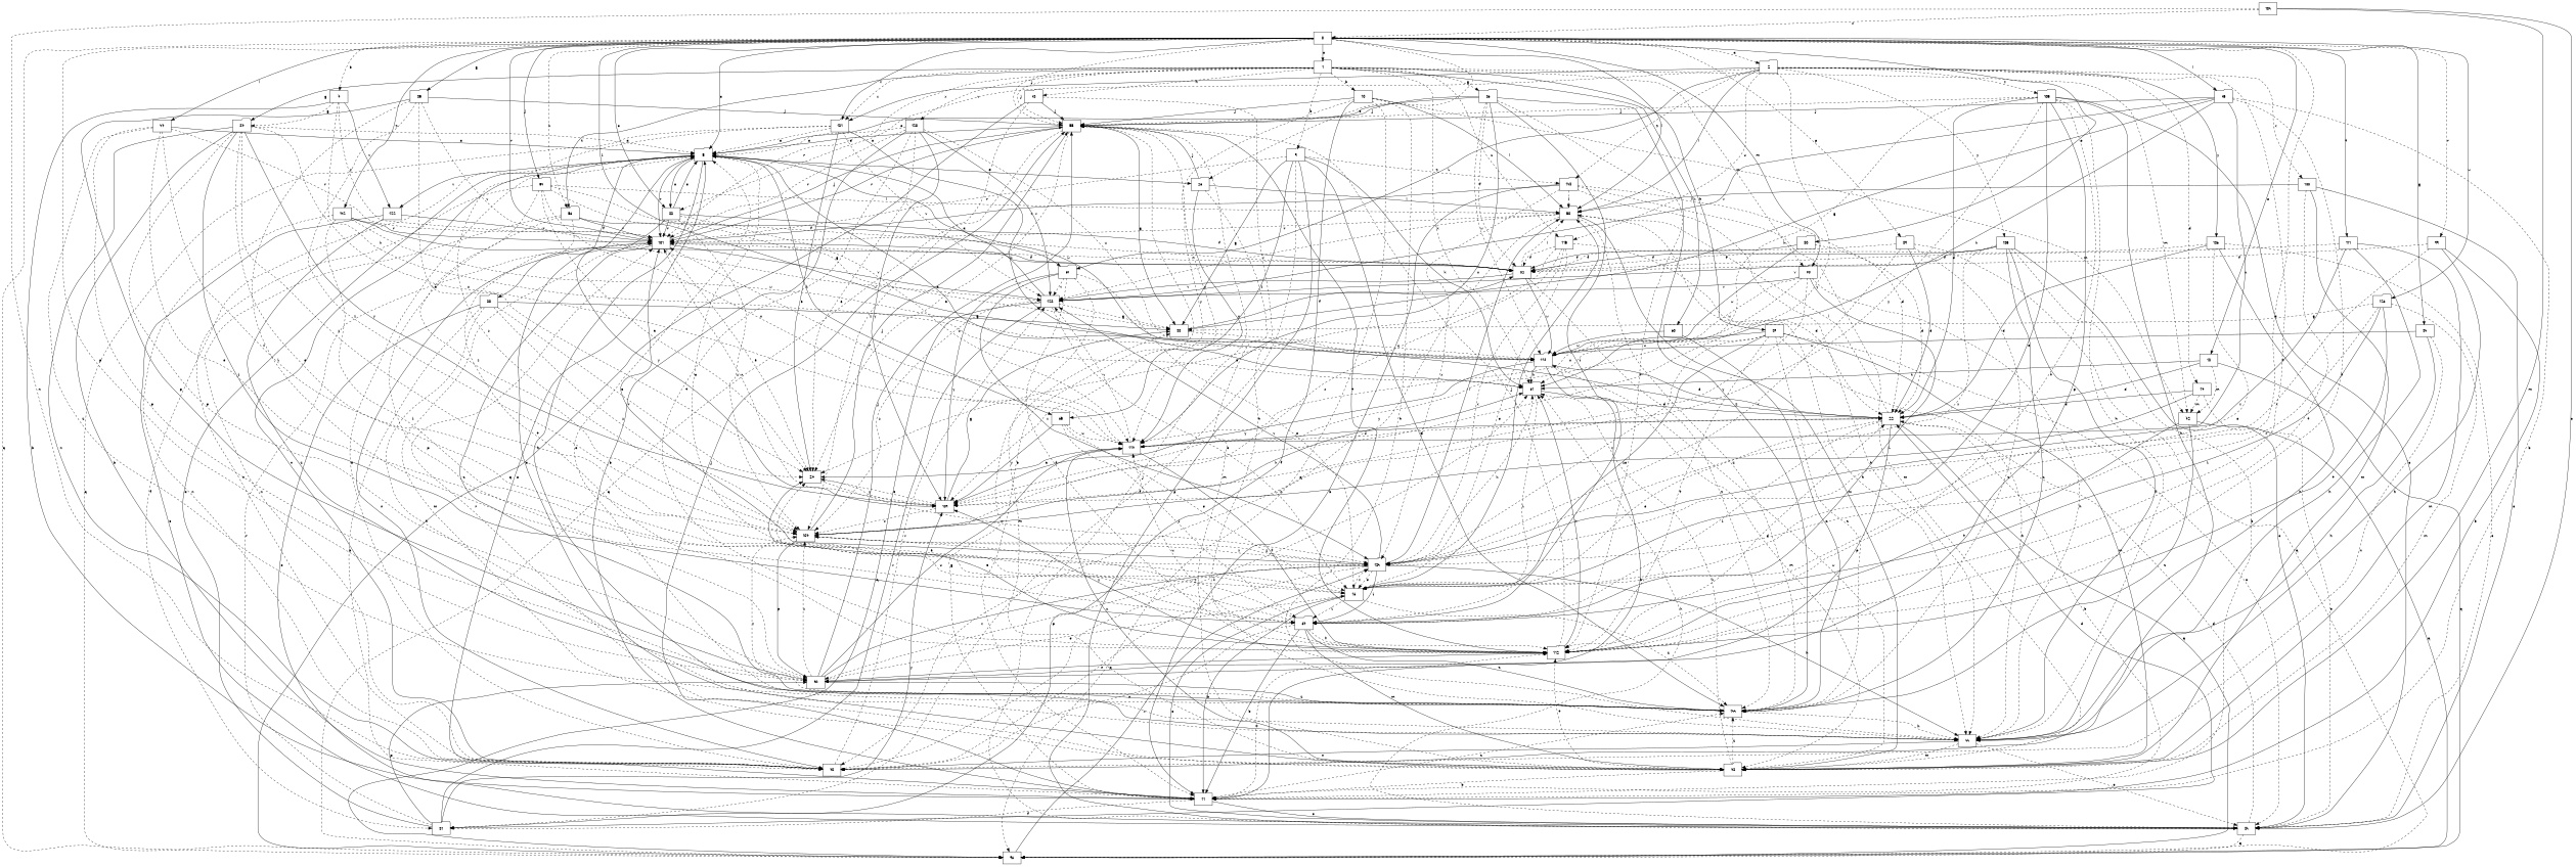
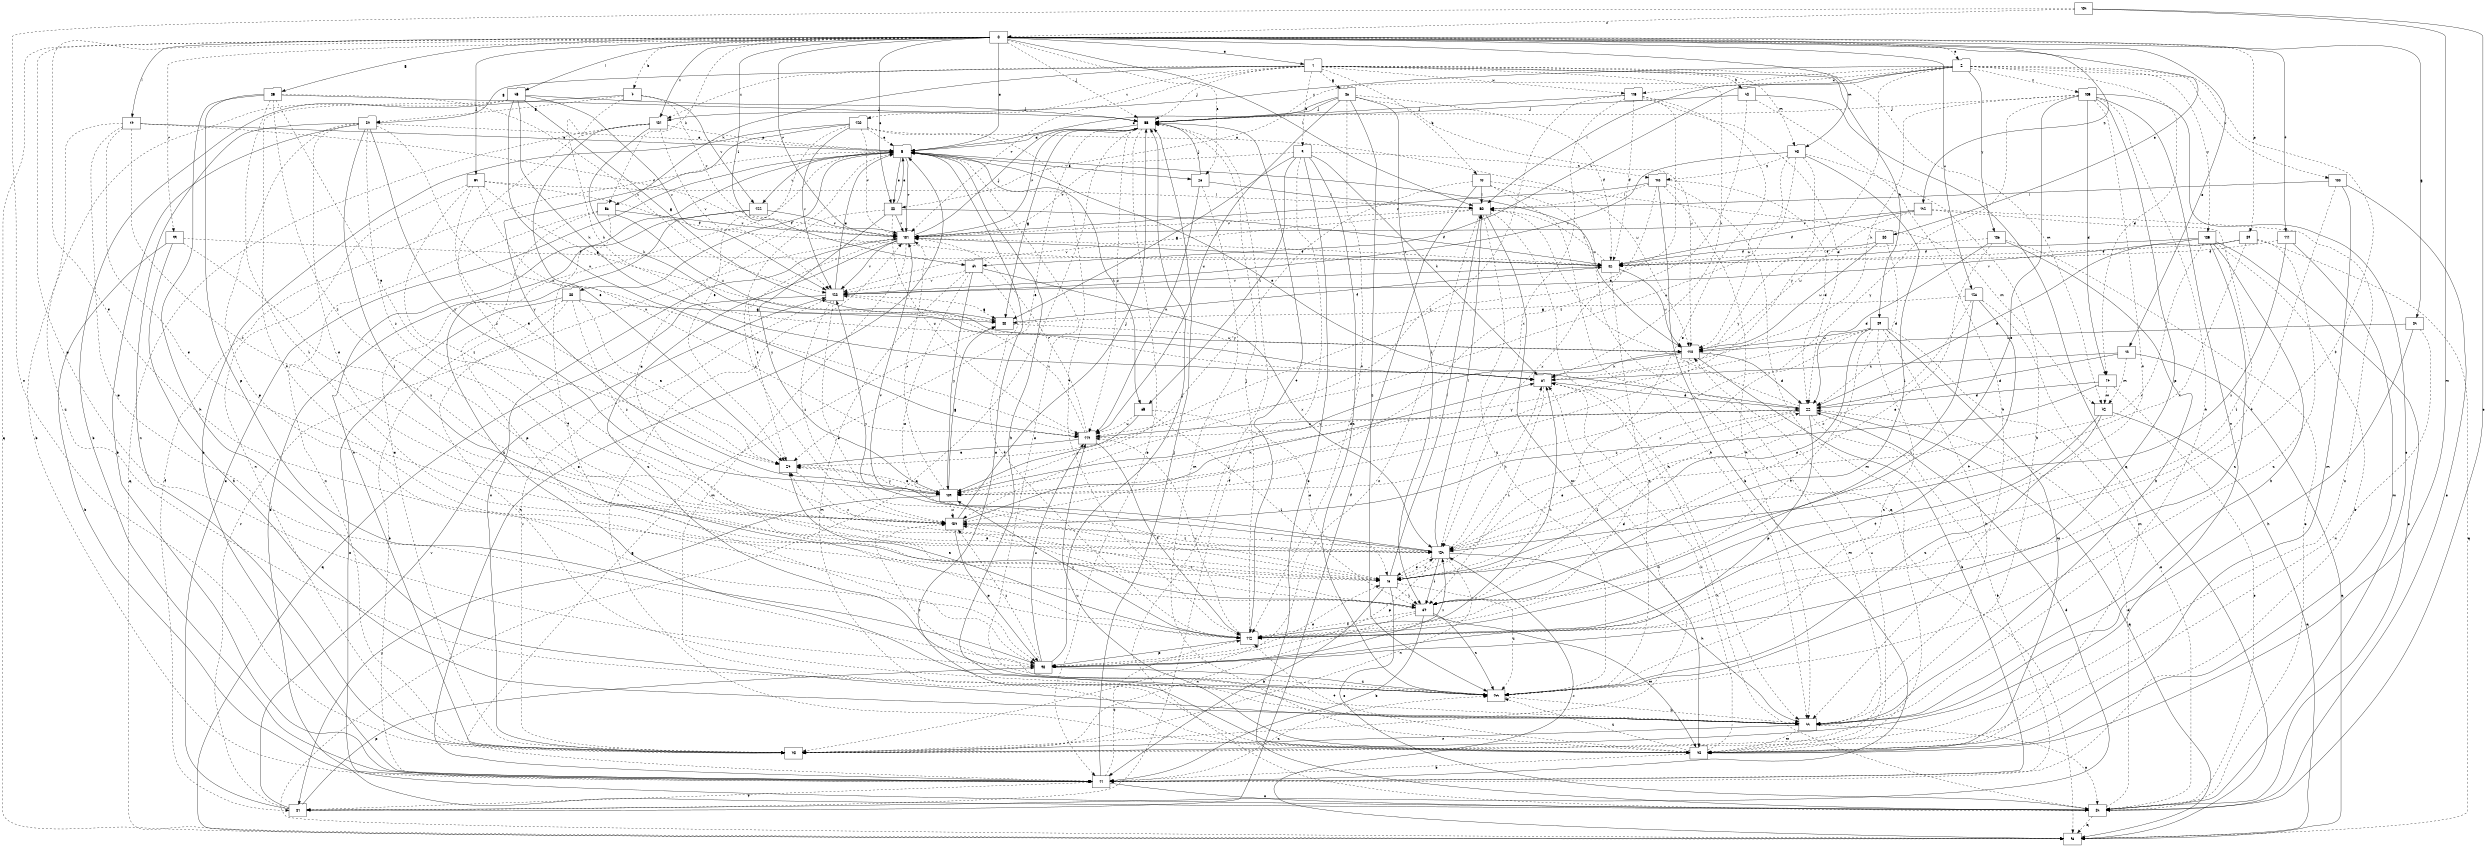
  strict digraph {
    fontname="Patrick Hand"
    node [fontname="Patrick Hand" shape=box]
    edge [fontname="Patrick Hand" style=dashed]
    0
    1 [shape=folder]
    2 [shape=folder]
    5 [shape=folder]
    7
    13
    16
    26 [shape=folder]
    34
    35 [shape=folder]
    45 [shape=folder]
    47
    50 [shape=folder]
    54 [shape=folder]
    55
    56 [shape=folder]
    64 [shape=folder]
    70 [shape=folder]
    80 [shape=folder]
    83
    89 [shape=folder]
    90
    96
    99
    101 [shape=folder]
    111
    126 [shape=folder]
    131 [shape=folder]
    142
    9 [shape=folder]
    10
    36 [shape=folder]
    37 [shape=folder]
    39
    43 [shape=folder]
-   60
    61 [shape=folder]
    72
    115 [shape=folder]
    120 [shape=folder]
    17
    105 [shape=folder]
    112 [shape=folder]
    133
    135
    136
    139
    143 [shape=folder]
    30 [shape=folder]
    31 [shape=folder]
    44
    65
    78
    122
    128 [shape=folder]
    11
    22 [shape=folder]
    84
    144
    67 [shape=folder]
    134 [shape=folder]
    117 [shape=folder]
    73 [shape=folder]
    107
    27
    123
    38
    32
    104
    0 -> 1 [label=a style=solid]
    0 -> 2 [label=a]
    0 -> 5 [label=a style=solid]
    0 -> 7 [label=b]
    0 -> 13 [label=c style=solid]
    0 -> 16 [label=c]
    0 -> 26 [label=e]
    0 -> 34 [label=g style=solid]
    0 -> 35 [label=g style=solid]
    0 -> 45 [label=i style=solid]
    0 -> 47 [label=i style=solid]
    0 -> 50 [label=i style=solid]
    0 -> 54 [label=j style=solid]
    0 -> 55 [label=j]
    0 -> 56 [label=k]
    0 -> 64 [label=l style=solid]
    0 -> 70 [label=m style=solid]
    0 -> 80 [label=o style=solid]
    0 -> 83 [label=o style=solid]
    0 -> 89 [label=p]
    0 -> 90 [label=p]
    0 -> 96 [label=q]
    0 -> 99 [label=r]
    0 -> 101 [label=r style=solid]
    0 -> 111 [label=t style=solid]
    0 -> 126 [label=w style=solid]
    0 -> 131 [label=x style=solid]
    0 -> 142 [label=z style=solid]
    1 -> 55 [label=j]
    1 -> 56 [label=k style=solid]
    1 -> 70 [label=m]
    1 -> 101 [label=r]
    1 -> 131 [label=x]
    1 -> 9 [label=b]
    1 -> 10 [label=b]
    1 -> 36 [label=g]
    1 -> 37 [label=g style=solid]
    1 -> 39 [label=h style=solid]
    1 -> 43 [label=h]
-   1 -> 60 [label=k style=solid]
    1 -> 61 [label=k]
    1 -> 72 [label=m]
    1 -> 115 [label=u]
    1 -> 120 [label=v]
    2 -> 50 [label=i style=solid]
    2 -> 64 [label=l style=solid]
    2 -> 83 [label=o]
    2 -> 131 [label=x style=solid]
    2 -> 115 [label=u]
    2 -> 17 [label=d]
    2 -> 105 [label=s]
    2 -> 112 [label=t]
    2 -> 133 [label=x]
    2 -> 135 [label=y]
    2 -> 136 [label=y style=solid]
    2 -> 139 [label=y]
-   2 -> 143 [label=z]
+   70 -> 143 [label=z]
    5 -> 26 [label=e style=solid]
    5 -> 83 [label=o style=solid]
    5 -> 101 [label=r style=solid]
    5 -> 30 [label=f style=solid]
    5 -> 31 [label=f]
    5 -> 44 [label=h style=solid]
    5 -> 65 [label=l style=solid]
    5 -> 78 [label=n style=solid]
    5 -> 122 [label=v style=solid]
    5 -> 128 [label=w style=solid]
    7 -> 101 [label=r]
    7 -> 37 [label=g]
    7 -> 61 [label=k]
    7 -> 122 [label=v style=solid]
    7 -> 11 [label=b style=solid]
    13 -> 96 [label=q style=solid]
    13 -> 61 [label=k style=solid]
    13 -> 72 [label=m]
    13 -> 22 [label=d style=solid]
    16 -> 5 [label=a]
    16 -> 50 [label=i style=solid]
    16 -> 11 [label=b style=solid]
    16 -> 84 [label=o style=solid]
    16 -> 144 [label=z]
    16 -> 67 [label=l]
    16 -> 134 [label=x]
    26 -> 50 [label=i style=solid]
    26 -> 55 [label=j style=solid]
    26 -> 117 [label=u style=solid]
    26 -> 73 [label=m]
    34 -> 44 [label=h style=solid]
    34 -> 78 [label=n]
    34 -> 128 [label=w style=solid]
    35 -> 55 [label=j style=solid]
    35 -> 90 [label=p style=solid]
-   111 -> 44 [label=h style=solid]
+   35 -> 44 [label=h style=solid]
    35 -> 67 [label=l]
    35 -> 107 [label=s]
    35 -> 27 [label=e]
    35 -> 123 [label=v]
    45 -> 55 [label=j style=solid]
    45 -> 61 [label=k style=solid]
    45 -> 112 [label=t]
    45 -> 11 [label=b]
    45 -> 117 [label=u style=solid]
    45 -> 123 [label=v style=solid]
    45 -> 38 [label=g style=solid]
    47 -> 5 [label=a style=solid]
    47 -> 16 [label=c]
    47 -> 90 [label=p]
    47 -> 101 [label=r]
    47 -> 144 [label=z]
    47 -> 134 [label=x]
    50 -> 101 [label=r]
    50 -> 44 [label=h]
    50 -> 78 [label=n]
    50 -> 144 [label=z]
    50 -> 73 [label=m style=solid]
    50 -> 123 [label=v]
    54 -> 50 [label=i]
    54 -> 78 [label=n]
    54 -> 117 [label=u]
    54 -> 107 [label=s]
    54 -> 27 [label=e]
    54 -> 38 [label=g]
    54 -> 32 [label=f]
    55 -> 5 [label=a style=solid]
    55 -> 96 [label=q]
    55 -> 101 [label=r style=solid]
    55 -> 112 [label=t style=solid]
    55 -> 11 [label=b]
    55 -> 117 [label=u]
    55 -> 27 [label=e]
    55 -> 38 [label=g style=solid]
    56 -> 90 [label=p]
    56 -> 101 [label=r style=solid]
    56 -> 112 [label=t]
    56 -> 78 [label=n]
    56 -> 128 [label=w style=solid]
    64 -> 16 [label=c]
    64 -> 112 [label=t]
    64 -> 139 [label=y style=solid]
    64 -> 134 [label=x style=solid]
    64 -> 73 [label=m]
    64 -> 123 [label=v]
    70 -> 139 [label=y]
    70 -> 44 [label=h]
    70 -> 128 [label=w]
    70 -> 67 [label=l style=solid]
    70 -> 117 [label=u]
    70 -> 123 [label=v style=solid]
    80 -> 128 [label=w style=solid]
    80 -> 22 [label=d]
    80 -> 32 [label=f style=solid]
    83 -> 5 [label=a style=solid]
    83 -> 101 [label=r style=solid]
    83 -> 139 [label=y style=solid]
    83 -> 117 [label=u]
    83 -> 107 [label=s]
    83 -> 32 [label=f style=solid]
    89 -> 96 [label=q]
    89 -> 22 [label=d style=solid]
    89 -> 144 [label=z]
    89 -> 134 [label=x]
    89 -> 32 [label=f]
    90 -> 16 [label=c]
    90 -> 55 [label=j style=solid]
    90 -> 144 [label=z style=solid]
    90 -> 134 [label=x style=solid]
    90 -> 117 [label=u style=solid]
    90 -> 107 [label=s]
    96 -> 134 [label=x style=solid]
    99 -> 44 [label=h style=solid]
    99 -> 11 [label=b style=solid]
    99 -> 134 [label=x]
    99 -> 32 [label=f]
    101 -> 55 [label=j style=solid]
    101 -> 78 [label=n style=solid]
    101 -> 144 [label=z style=solid]
    101 -> 73 [label=m]
    101 -> 27 [label=e]
    101 -> 123 [label=v style=solid]
    101 -> 32 [label=f style=solid]
    111 -> 134 [label=x style=solid]
    111 -> 73 [label=m style=solid]
    111 -> 32 [label=f]
    126 -> 112 [label=t style=solid]
    126 -> 67 [label=l style=solid]
    126 -> 134 [label=x]
    126 -> 73 [label=m]
    126 -> 38 [label=g]
    131 -> 5 [label=a]
    131 -> 96 [label=q]
    131 -> 61 [label=k style=solid]
    131 -> 107 [label=s]
    131 -> 27 [label=e style=solid]
    131 -> 123 [label=v]
    142 -> 101 [label=r style=solid]
    142 -> 78 [label=n]
    142 -> 128 [label=w]
    142 -> 67 [label=l]
    142 -> 32 [label=f style=solid]
    9 -> 101 [label=r]
    9 -> 61 [label=k style=solid]
    9 -> 143 [label=z]
    9 -> 31 [label=f]
    9 -> 65 [label=l style=solid]
    9 -> 84 [label=o style=solid]
    9 -> 144 [label=z style=solid]
    9 -> 38 [label=g style=solid]
    10 -> 50 [label=i style=solid]
-   10 -> 55 [label=j style=solid]
+   115 -> 55 [label=j style=solid]
    10 -> 96 [label=q]
    10 -> 72 [label=m]
    10 -> 139 [label=y]
    10 -> 31 [label=f style=solid]
    10 -> 44 [label=h]
    36 -> 5 [label=a style=solid]
    36 -> 55 [label=j style=solid]
    36 -> 112 [label=t]
    36 -> 128 [label=w]
    36 -> 144 [label=z style=solid]
    36 -> 67 [label=l style=solid]
    36 -> 117 [label=u style=solid]
    36 -> 32 [label=f]
    37 -> 5 [label=a]
    37 -> 16 [label=c]
    37 -> 90 [label=p]
    37 -> 139 [label=y style=solid]
    37 -> 78 [label=n style=solid]
    37 -> 11 [label=b style=solid]
    37 -> 67 [label=l style=solid]
    37 -> 117 [label=u]
    37 -> 107 [label=s]
    39 -> 16 [label=c style=solid]
    39 -> 112 [label=t]
    39 -> 139 [label=y]
    39 -> 44 [label=h]
    39 -> 128 [label=w style=solid]
    39 -> 84 [label=o]
    39 -> 144 [label=z]
    39 -> 134 [label=x]
    39 -> 73 [label=m style=solid]
    43 -> 55 [label=j style=solid]
    43 -> 96 [label=q style=solid]
    43 -> 44 [label=h]
    43 -> 107 [label=s]
-   60 -> 128 [label=w style=solid]
-   60 -> 144 [label=z style=solid]
    61 -> 22 [label=d style=solid]
    61 -> 67 [label=l]
    72 -> 96 [label=q style=solid]
    72 -> 112 [label=t style=solid]
    72 -> 144 [label=z style=solid]
    115 -> 16 [label=c]
    115 -> 22 [label=d]
    115 -> 134 [label=x]
    115 -> 107 [label=s]
    115 -> 27 [label=e]
    115 -> 32 [label=f]
    120 -> 5 [label=a]
    120 -> 101 [label=r]
    120 -> 112 [label=t]
    120 -> 139 [label=y style=solid]
    120 -> 128 [label=w]
    120 -> 11 [label=b style=solid]
    120 -> 27 [label=e]
    120 -> 123 [label=v style=solid]
    17 -> 72 [label=m]
    17 -> 22 [label=d style=solid]
    17 -> 84 [label=o]
    17 -> 107 [label=s style=solid]
    105 -> 16 [label=c style=solid]
    105 -> 55 [label=j]
    105 -> 90 [label=p style=solid]
    105 -> 61 [label=k]
    105 -> 112 [label=t]
    105 -> 139 [label=y]
    105 -> 44 [label=h]
    105 -> 78 [label=n style=solid]
-   105 -> 22 [label=d style=solid]
+   105 -> 17 [label=d style=solid]
    105 -> 84 [label=o style=solid]
    112 -> 55 [label=j]
    112 -> 90 [label=p style=solid]
    112 -> 61 [label=k style=solid]
    112 -> 139 [label=y style=solid]
    112 -> 22 [label=d]
    112 -> 117 [label=u]
    112 -> 27 [label=e style=solid]
    133 -> 50 [label=i style=solid]
    133 -> 112 [label=t]
    133 -> 84 [label=o style=solid]
    133 -> 73 [label=m style=solid]
    135 -> 44 [label=h style=solid]
    135 -> 11 [label=b]
    135 -> 84 [label=o style=solid]
    135 -> 144 [label=z style=solid]
    135 -> 134 [label=x]
    135 -> 123 [label=v style=solid]
    135 -> 32 [label=f style=solid]
    136 -> 16 [label=c]
    136 -> 44 [label=h style=solid]
    136 -> 22 [label=d style=solid]
    136 -> 84 [label=o]
    136 -> 32 [label=f]
    139 -> 101 [label=r]
    139 -> 107 [label=s]
    139 -> 27 [label=e]
    139 -> 38 [label=g style=solid]
    143 -> 50 [label=i]
    143 -> 101 [label=r style=solid]
    143 -> 44 [label=h]
    143 -> 11 [label=b style=solid]
    143 -> 22 [label=d]
    143 -> 134 [label=x]
    143 -> 73 [label=m]
    30 -> 44 [label=h]
    30 -> 11 [label=b]
    30 -> 84 [label=o style=solid]
    30 -> 107 [label=s]
    30 -> 27 [label=e]
    30 -> 38 [label=g style=solid]
    31 -> 5 [label=a style=solid]
    31 -> 90 [label=p style=solid]
    31 -> 101 [label=r]
-   31 -> 139 [label=y style=solid]
+   139 -> 31 [label=y style=solid]
    31 -> 22 [label=d style=solid]
    31 -> 123 [label=v style=solid]
    44 -> 5 [label=a]
    44 -> 78 [label=n style=solid]
    44 -> 84 [label=o]
    44 -> 73 [label=m]
    65 -> 16 [label=c]
    65 -> 139 [label=y style=solid]
    65 -> 67 [label=l]
    65 -> 117 [label=u]
    78 -> 5 [label=a]
    78 -> 61 [label=k]
    78 -> 123 [label=v]
    122 -> 101 [label=r style=solid]
    122 -> 84 [label=o style=solid]
    122 -> 144 [label=z style=solid]
    128 -> 61 [label=k style=solid]
    128 -> 139 [label=y style=solid]
    128 -> 11 [label=b style=solid]
    128 -> 22 [label=d style=solid]
    128 -> 73 [label=m]
    11 -> 5 [label=a style=solid]
    11 -> 55 [label=j style=solid]
    11 -> 112 [label=t]
    11 -> 31 [label=f]
    11 -> 84 [label=o style=solid]
    11 -> 144 [label=z]
    11 -> 38 [label=g]
    22 -> 5 [label=a style=solid]
    22 -> 16 [label=c]
    22 -> 50 [label=i]
    22 -> 90 [label=p style=solid]
    22 -> 96 [label=q style=solid]
    22 -> 11 [label=b]
    22 -> 67 [label=l]
    22 -> 117 [label=u style=solid]
    84 -> 55 [label=j]
    84 -> 96 [label=q]
    84 -> 61 [label=k]
    84 -> 22 [label=d]
    144 -> 44 [label=h]
    144 -> 107 [label=s]
    67 -> 112 [label=t]
    67 -> 78 [label=n]
    67 -> 11 [label=b style=solid]
    67 -> 144 [label=z style=solid]
    67 -> 73 [label=m style=solid]
    67 -> 107 [label=s]
    67 -> 27 [label=e]
    134 -> 16 [label=c]
    134 -> 50 [label=i style=solid]
    134 -> 90 [label=p]
    134 -> 101 [label=r style=solid]
    134 -> 61 [label=k]
    134 -> 44 [label=h style=solid]
    134 -> 78 [label=n]
    134 -> 67 [label=l style=solid]
    134 -> 107 [label=s]
    134 -> 123 [label=v style=solid]
    117 -> 101 [label=r]
    117 -> 112 [label=t style=solid]
    117 -> 22 [label=d]
    117 -> 27 [label=e style=solid]
    117 -> 123 [label=v]
    73 -> 5 [label=a style=solid]
    73 -> 101 [label=r]
    73 -> 61 [label=k]
    73 -> 112 [label=t]
    73 -> 128 [label=w]
    73 -> 11 [label=b]
    73 -> 144 [label=z]
    73 -> 117 [label=u style=solid]
    107 -> 55 [label=j style=solid]
    107 -> 90 [label=p style=solid]
    107 -> 61 [label=k style=solid]
    107 -> 134 [label=x]
    27 -> 139 [label=y]
    27 -> 134 [label=x]
    123 -> 5 [label=a style=solid]
    123 -> 16 [label=c]
    123 -> 96 [label=q style=solid]
    123 -> 107 [label=s]
    123 -> 38 [label=g]
    38 -> 128 [label=w]
    38 -> 32 [label=f style=solid]
    32 -> 50 [label=i]
    32 -> 101 [label=r]
    32 -> 128 [label=w style=solid]
    32 -> 144 [label=z]
    32 -> 123 [label=v style=solid]
    104 -> 0 [label=s]
    104 -> 78 [label=n]
    104 -> 84 [label=o style=solid]
    104 -> 73 [label=m style=solid]
  }
